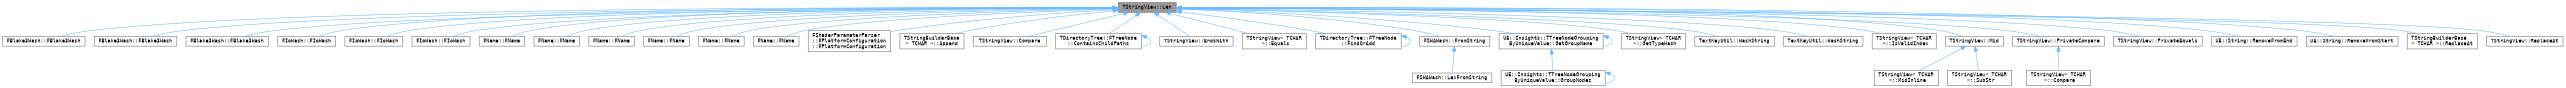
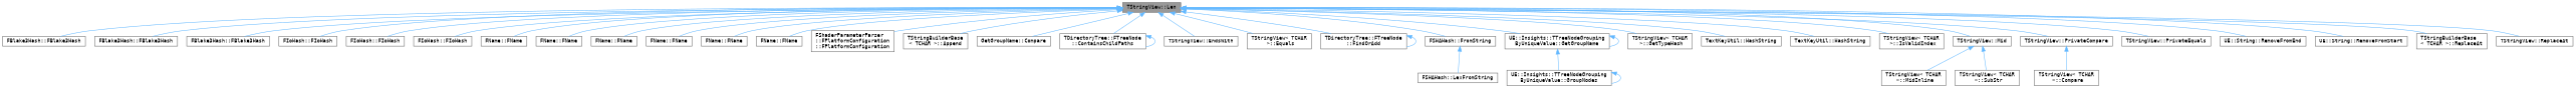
  digraph {
    fontname="DejaVu Sans Mono"
    rankdir=TB
    node [color=grey40 fillcolor=white fontname="DejaVu Sans Mono" fontsize=10 shape=box style=filled]
    edge [color=steelblue1 dir=back fontname="DejaVu Sans Mono" fontsize=10 labelfontname=Helvetica labelfontsize=10 style=solid]
    n1 [color=gray40 fillcolor=grey60 fontcolor=black height=0.2 label="TStringView::Len" width=0.4]
    n2 [height=0.2 label="FBlake3Hash::FBlake3Hash" width=0.4]
    n3 [height=0.2 label="FBlake3Hash::FBlake3Hash" width=0.4]
    n4 [height=0.2 label="FBlake3Hash::FBlake3Hash" width=0.4]
    n5 [height=0.2 label="FIoHash::FIoHash" width=0.4]
    n6 [height=0.2 label="FIoHash::FIoHash" width=0.4]
    n7 [height=0.2 label="FIoHash::FIoHash" width=0.4]
    n8 [height=0.2 label="FName::FName" width=0.4]
    n9 [height=0.2 label="FName::FName" width=0.4]
    n10 [height=0.2 label="FName::FName" width=0.4]
    n11 [height=0.2 label="FName::FName" width=0.4]
    n12 [height=0.2 label="FName::FName" width=0.4]
    n13 [height=0.2 label="FName::FName" width=0.4]
    n14 [height=0.2 label="FShaderParameterParser\l::FPlatformConfiguration\l::FPlatformConfiguration" width=0.4]
    n15 [height=0.2 label="TStringBuilderBase\l\< TCHAR \>::Append" width=0.4]
-   n16 [height=0.2 label="TStringView::Compare" width=0.4]
+   n16 [height=0.2 label="GetGroupName::Compare" width=0.4]
    n17 [height=0.2 label="TDirectoryTree::FTreeNode\l::ContainsChildPaths" width=0.4]
    n18 [height=0.2 label="TStringView::EndsWith" width=0.4]
    n19 [height=0.2 label="TStringView\< TCHAR\l \>::Equals" width=0.4]
    n20 [height=0.2 label="TDirectoryTree::FTreeNode\l::FindOrAdd" width=0.4]
    n21 [height=0.2 label="FSHAHash::FromString" width=0.4]
    n22 [height=0.2 label="UE::Insights::TTreeNodeGrouping\lByUniqueValue::GetGroupName" width=0.4]
    n23 [height=0.2 label="TStringView\< TCHAR\l \>::GetTypeHash" width=0.4]
    n24 [height=0.2 label="TextKeyUtil::HashString" width=0.4]
    n25 [height=0.2 label="TextKeyUtil::HashString" width=0.4]
    n26 [height=0.2 label="TStringView\< TCHAR\l \>::IsValidIndex" width=0.4]
    n27 [height=0.2 label="TStringView::Mid" width=0.4]
    n28 [height=0.2 label="TStringView::PrivateCompare" width=0.4]
    n29 [height=0.2 label="TStringView::PrivateEquals" width=0.4]
    n30 [height=0.2 label="UE::String::RemoveFromEnd" width=0.4]
    n31 [height=0.2 label="UE::String::RemoveFromStart" width=0.4]
    n32 [height=0.2 label="TStringBuilderBase\l\< TCHAR \>::ReplaceAt" width=0.4]
    n33 [height=0.2 label="TStringView::ReplaceAt" width=0.4]
    n34 [height=0.2 label="FSHAHash::LexFromString" width=0.4]
    n35 [height=0.2 label="UE::Insights::TTreeNodeGrouping\lByUniqueValue::GroupNodes" width=0.4]
    n36 [height=0.2 label="TStringView\< TCHAR\l \>::MidInline" width=0.4]
    n37 [height=0.2 label="TStringView\< TCHAR\l \>::SubStr" width=0.4]
    n38 [height=0.2 label="TStringView\< TCHAR\l \>::Compare" width=0.4]
    n1 -> n2
    n1 -> n3
    n1 -> n4
    n1 -> n5
    n1 -> n6
    n1 -> n7
    n1 -> n8
    n1 -> n9
    n1 -> n10
    n1 -> n11
    n1 -> n12
    n1 -> n13
    n1 -> n14
    n1 -> n15
    n1 -> n16
    n1 -> n17
    n1 -> n18
    n1 -> n19
    n1 -> n20
    n1 -> n21
    n1 -> n22
    n1 -> n23
    n1 -> n24
    n1 -> n25
    n1 -> n26
    n1 -> n27
    n1 -> n28
    n1 -> n29
    n1 -> n30
    n1 -> n31
    n1 -> n32
    n1 -> n33
    n17 -> n17
    n20 -> n20
    n21 -> n34
    n22 -> n22
    n22 -> n35
    n27 -> n36
    n27 -> n37
    n28 -> n38
    n35 -> n35
  }
